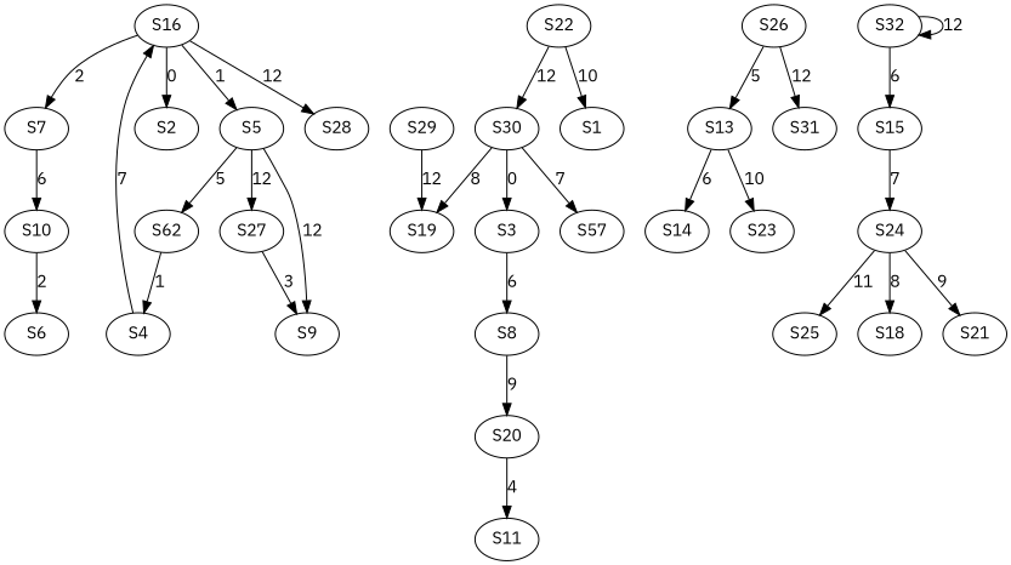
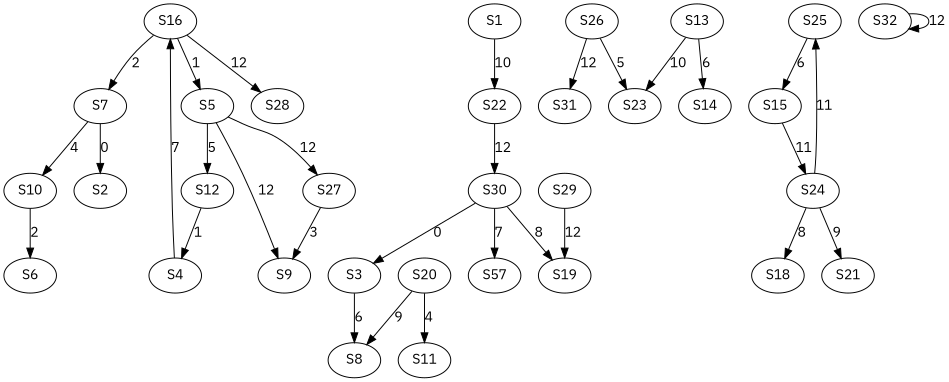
  strict digraph {
    fontname="IBM Plex Sans"
    node [fontname="IBM Plex Sans"]
    edge [fontname="IBM Plex Sans"]
    S7
    S2
    S10
    S6
    S30
    S3
    n7 [label=S57]
    S19
    S8
    S20
-   S12 [label=S62]
+   S12
    S4
    S16
    S5
    S28
    S27
    S9
    S26
    S13
    S31
    S11
    S14
    S23
    S25
    S15
    S24
    S18
    S21
    S29
    S1
    S22
    S32
-   S16 -> S2 [label=0]
-   S7 -> S10 [label=6]
+   S7 -> S2 [label=0]
+   S7 -> S10 [label=4]
    S10 -> S6 [label=2]
    S30 -> S3 [label=0]
    S30 -> n7 [label=7]
    S30 -> S19 [label=8]
    S3 -> S8 [label=6]
-   S8 -> S20 [label=9]
+   S20 -> S8 [label=9]
    S20 -> S11 [label=4]
    S12 -> S4 [label=1]
    S4 -> S16 [label=7]
    S16 -> S7 [label=2]
    S16 -> S5 [label=1]
    S16 -> S28 [label=12]
    S5 -> S12 [label=5]
    S5 -> S27 [label=12]
    S5 -> S9 [label=12]
    S27 -> S9 [label=3]
-   S26 -> S13 [label=5]
+   S26 -> S23 [label=5]
    S26 -> S31 [label=12]
    S13 -> S14 [label=6]
    S13 -> S23 [label=10]
-   S32 -> S15 [label=6]
-   S15 -> S24 [label=7]
+   S25 -> S15 [label=6]
+   S15 -> S24 [label=11]
    S24 -> S25 [label=11]
    S24 -> S18 [label=8]
    S24 -> S21 [label=9]
    S29 -> S19 [label=12]
-   S22 -> S1 [label=10]
+   S1 -> S22 [label=10]
    S22 -> S30 [label=12]
    S32 -> S32 [label=12]
  }
